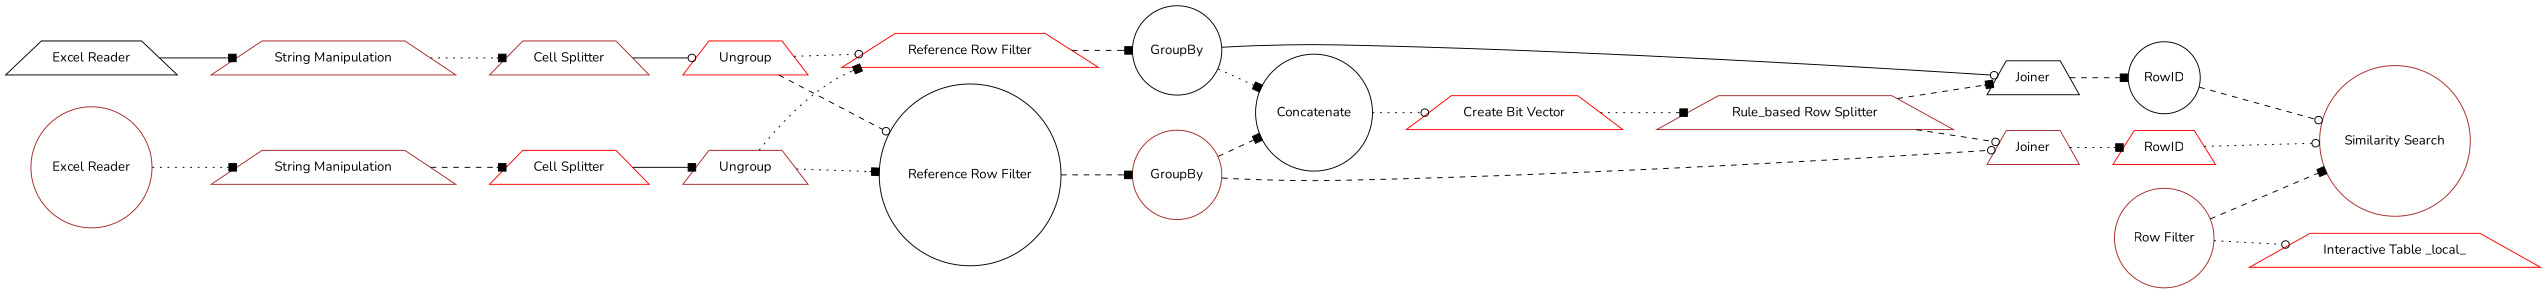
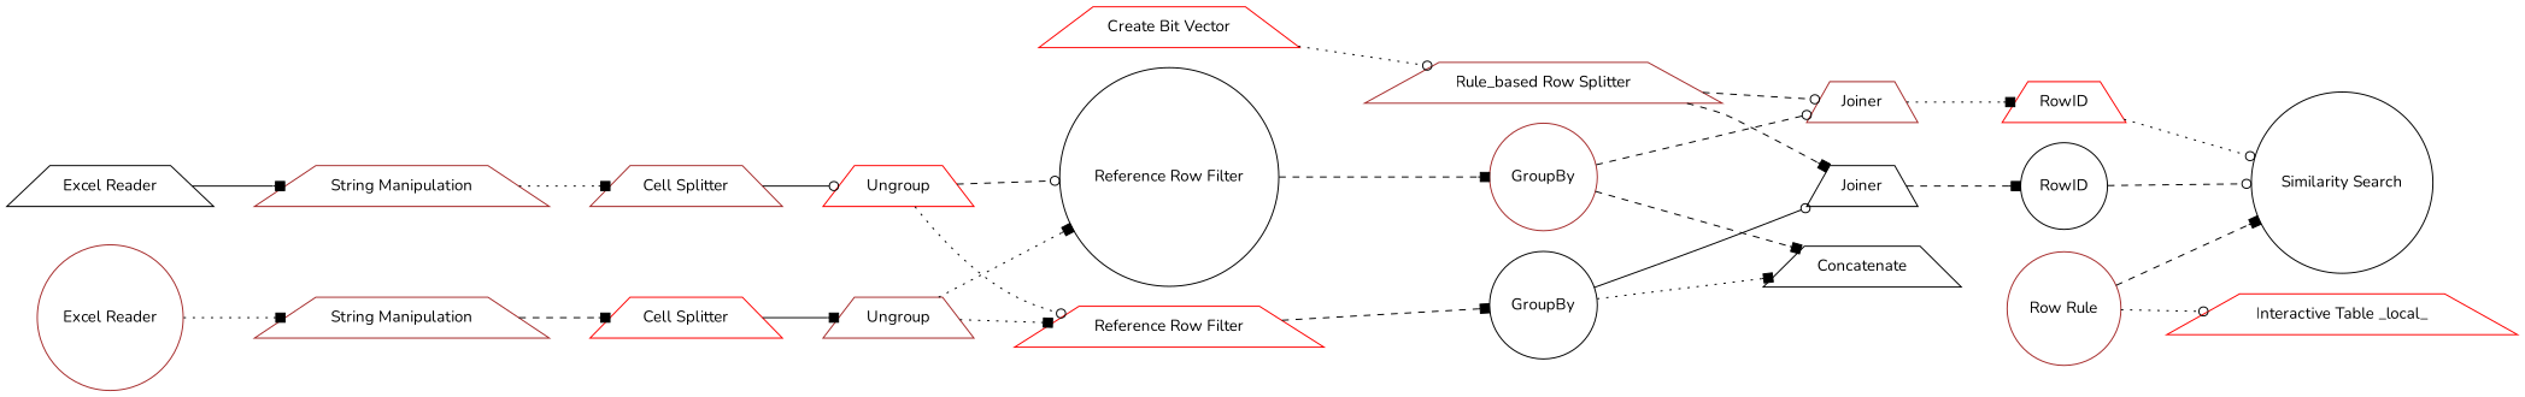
  digraph {
    fontname=Nunito
    rankdir=LR
    node [color=brown fontname=Nunito shape=trapezium]
    edge [arrowhead=box fontname=Nunito style=dotted]
    n1 [color=black label="Excel Reader"]
    n2 [label="String Manipulation"]
    n3 [label="Cell Splitter"]
    n4 [label="Excel Reader" shape=circle]
    n5 [label="String Manipulation"]
    n6 [color=red label="Cell Splitter"]
    n7 [color=red label=Ungroup]
    n8 [color=black label="Reference Row Filter" shape=circle]
    n9 [color=red label="Reference Row Filter"]
    n10 [label=Ungroup]
    n11 [color=red label="Create Bit Vector"]
    n12 [label="Rule_based Row Splitter"]
    n13 [label=Joiner]
    n14 [color=black label=Joiner]
-   n15 [label="Similarity Search" shape=circle]
-   n16 [label="Row Filter" shape=circle]
+   n15 [color=black label="Similarity Search" shape=circle]
+   n16 [label="Row Rule" shape=circle]
    n17 [color=red label="Interactive Table _local_"]
    n18 [color=red label=RowID]
-   n19 [color=black label=Concatenate shape=circle]
+   n19 [color=black label=Concatenate]
    n20 [color=black label=RowID shape=circle]
    n21 [label=GroupBy shape=circle]
    n22 [color=black label=GroupBy shape=circle]
    n1 -> n2 [style=solid]
    n2 -> n3
    n3 -> n7 [arrowhead=odot style=solid]
    n4 -> n5
    n5 -> n6 [style=dashed]
    n6 -> n10 [style=solid]
    n7 -> n8 [arrowhead=odot style=dashed]
    n7 -> n9 [arrowhead=odot]
    n8 -> n21 [style=dashed]
    n9 -> n22 [style=dashed]
    n10 -> n8
    n10 -> n9
-   n11 -> n12
+   n11 -> n12 [arrowhead=odot]
    n12 -> n13 [arrowhead=odot style=dashed]
    n12 -> n14 [style=dashed]
    n13 -> n18
    n14 -> n20 [style=dashed]
    n16 -> n15 [style=dashed]
    n16 -> n17 [arrowhead=odot]
    n18 -> n15 [arrowhead=odot]
-   n19 -> n11 [arrowhead=odot]
    n20 -> n15 [arrowhead=odot style=dashed]
    n21 -> n13 [arrowhead=odot style=dashed]
    n21 -> n19 [style=dashed]
    n22 -> n14 [arrowhead=odot style=solid]
    n22 -> n19
  }
